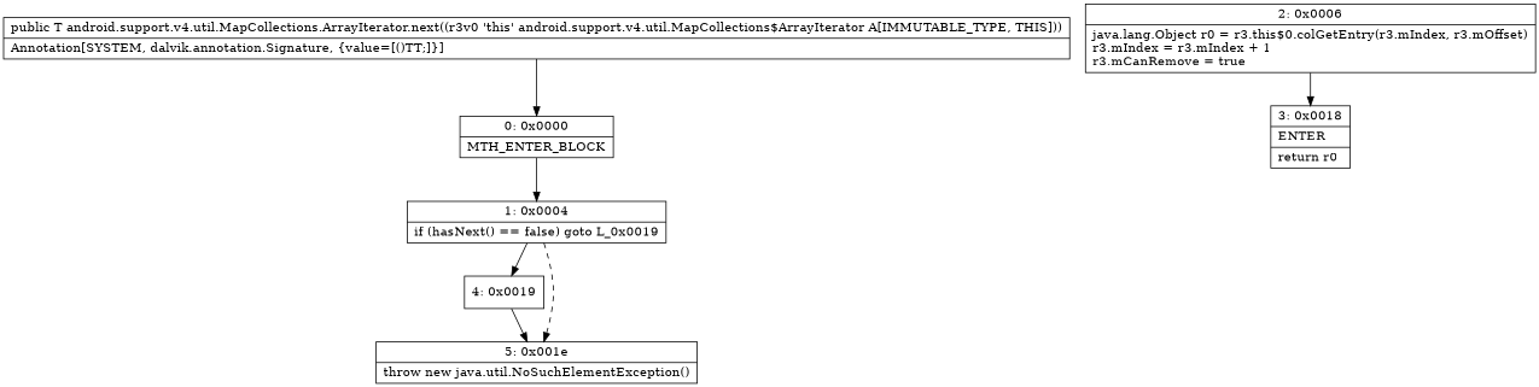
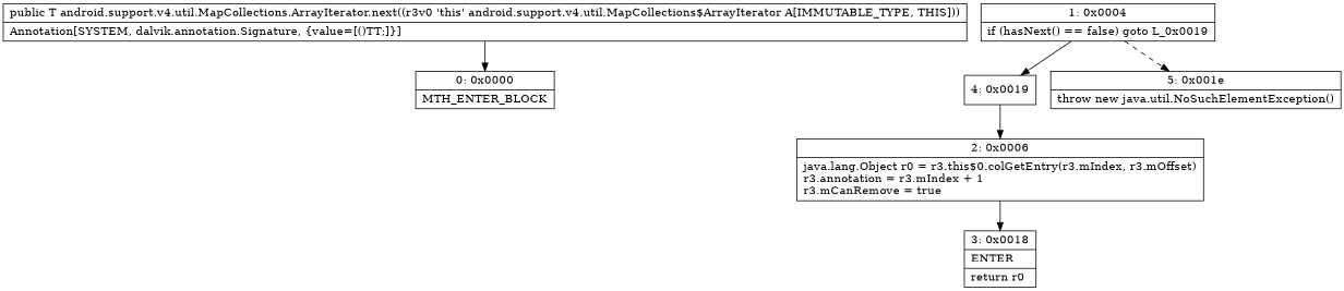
  digraph {
    node [shape=record]
    n1 [label="{0\:\ 0x0000|MTH_ENTER_BLOCK\l}"]
    n2 [label="{1\:\ 0x0004|if (hasNext() == false) goto L_0x0019\l}"]
    n3 [label="{4\:\ 0x0019}"]
    n4 [label="{5\:\ 0x001e|throw new java.util.NoSuchElementException()\l}"]
-   n5 [label="{2\:\ 0x0006|java.lang.Object r0 = r3.this$0.colGetEntry(r3.mIndex, r3.mOffset)\lr3.mIndex = r3.mIndex + 1\lr3.mCanRemove = true\l}"]
+   n5 [label="{2\:\ 0x0006|java.lang.Object r0 = r3.this$0.colGetEntry(r3.mIndex, r3.mOffset)\lr3.annotation = r3.mIndex + 1\lr3.mCanRemove = true\l}"]
    n6 [label="{3\:\ 0x0018|ENTER\l|return r0\l}"]
    n7 [label="{public T android.support.v4.util.MapCollections.ArrayIterator.next((r3v0 'this' android.support.v4.util.MapCollections$ArrayIterator A[IMMUTABLE_TYPE, THIS]))  | Annotation[SYSTEM, dalvik.annotation.Signature, \{value=[()TT;]\}]\l}"]
-   n1 -> n2
    n2 -> n3
    n2 -> n4 [style=dashed]
-   n3 -> n4
+   n3 -> n5
    n5 -> n6
    n7 -> n1
  }
